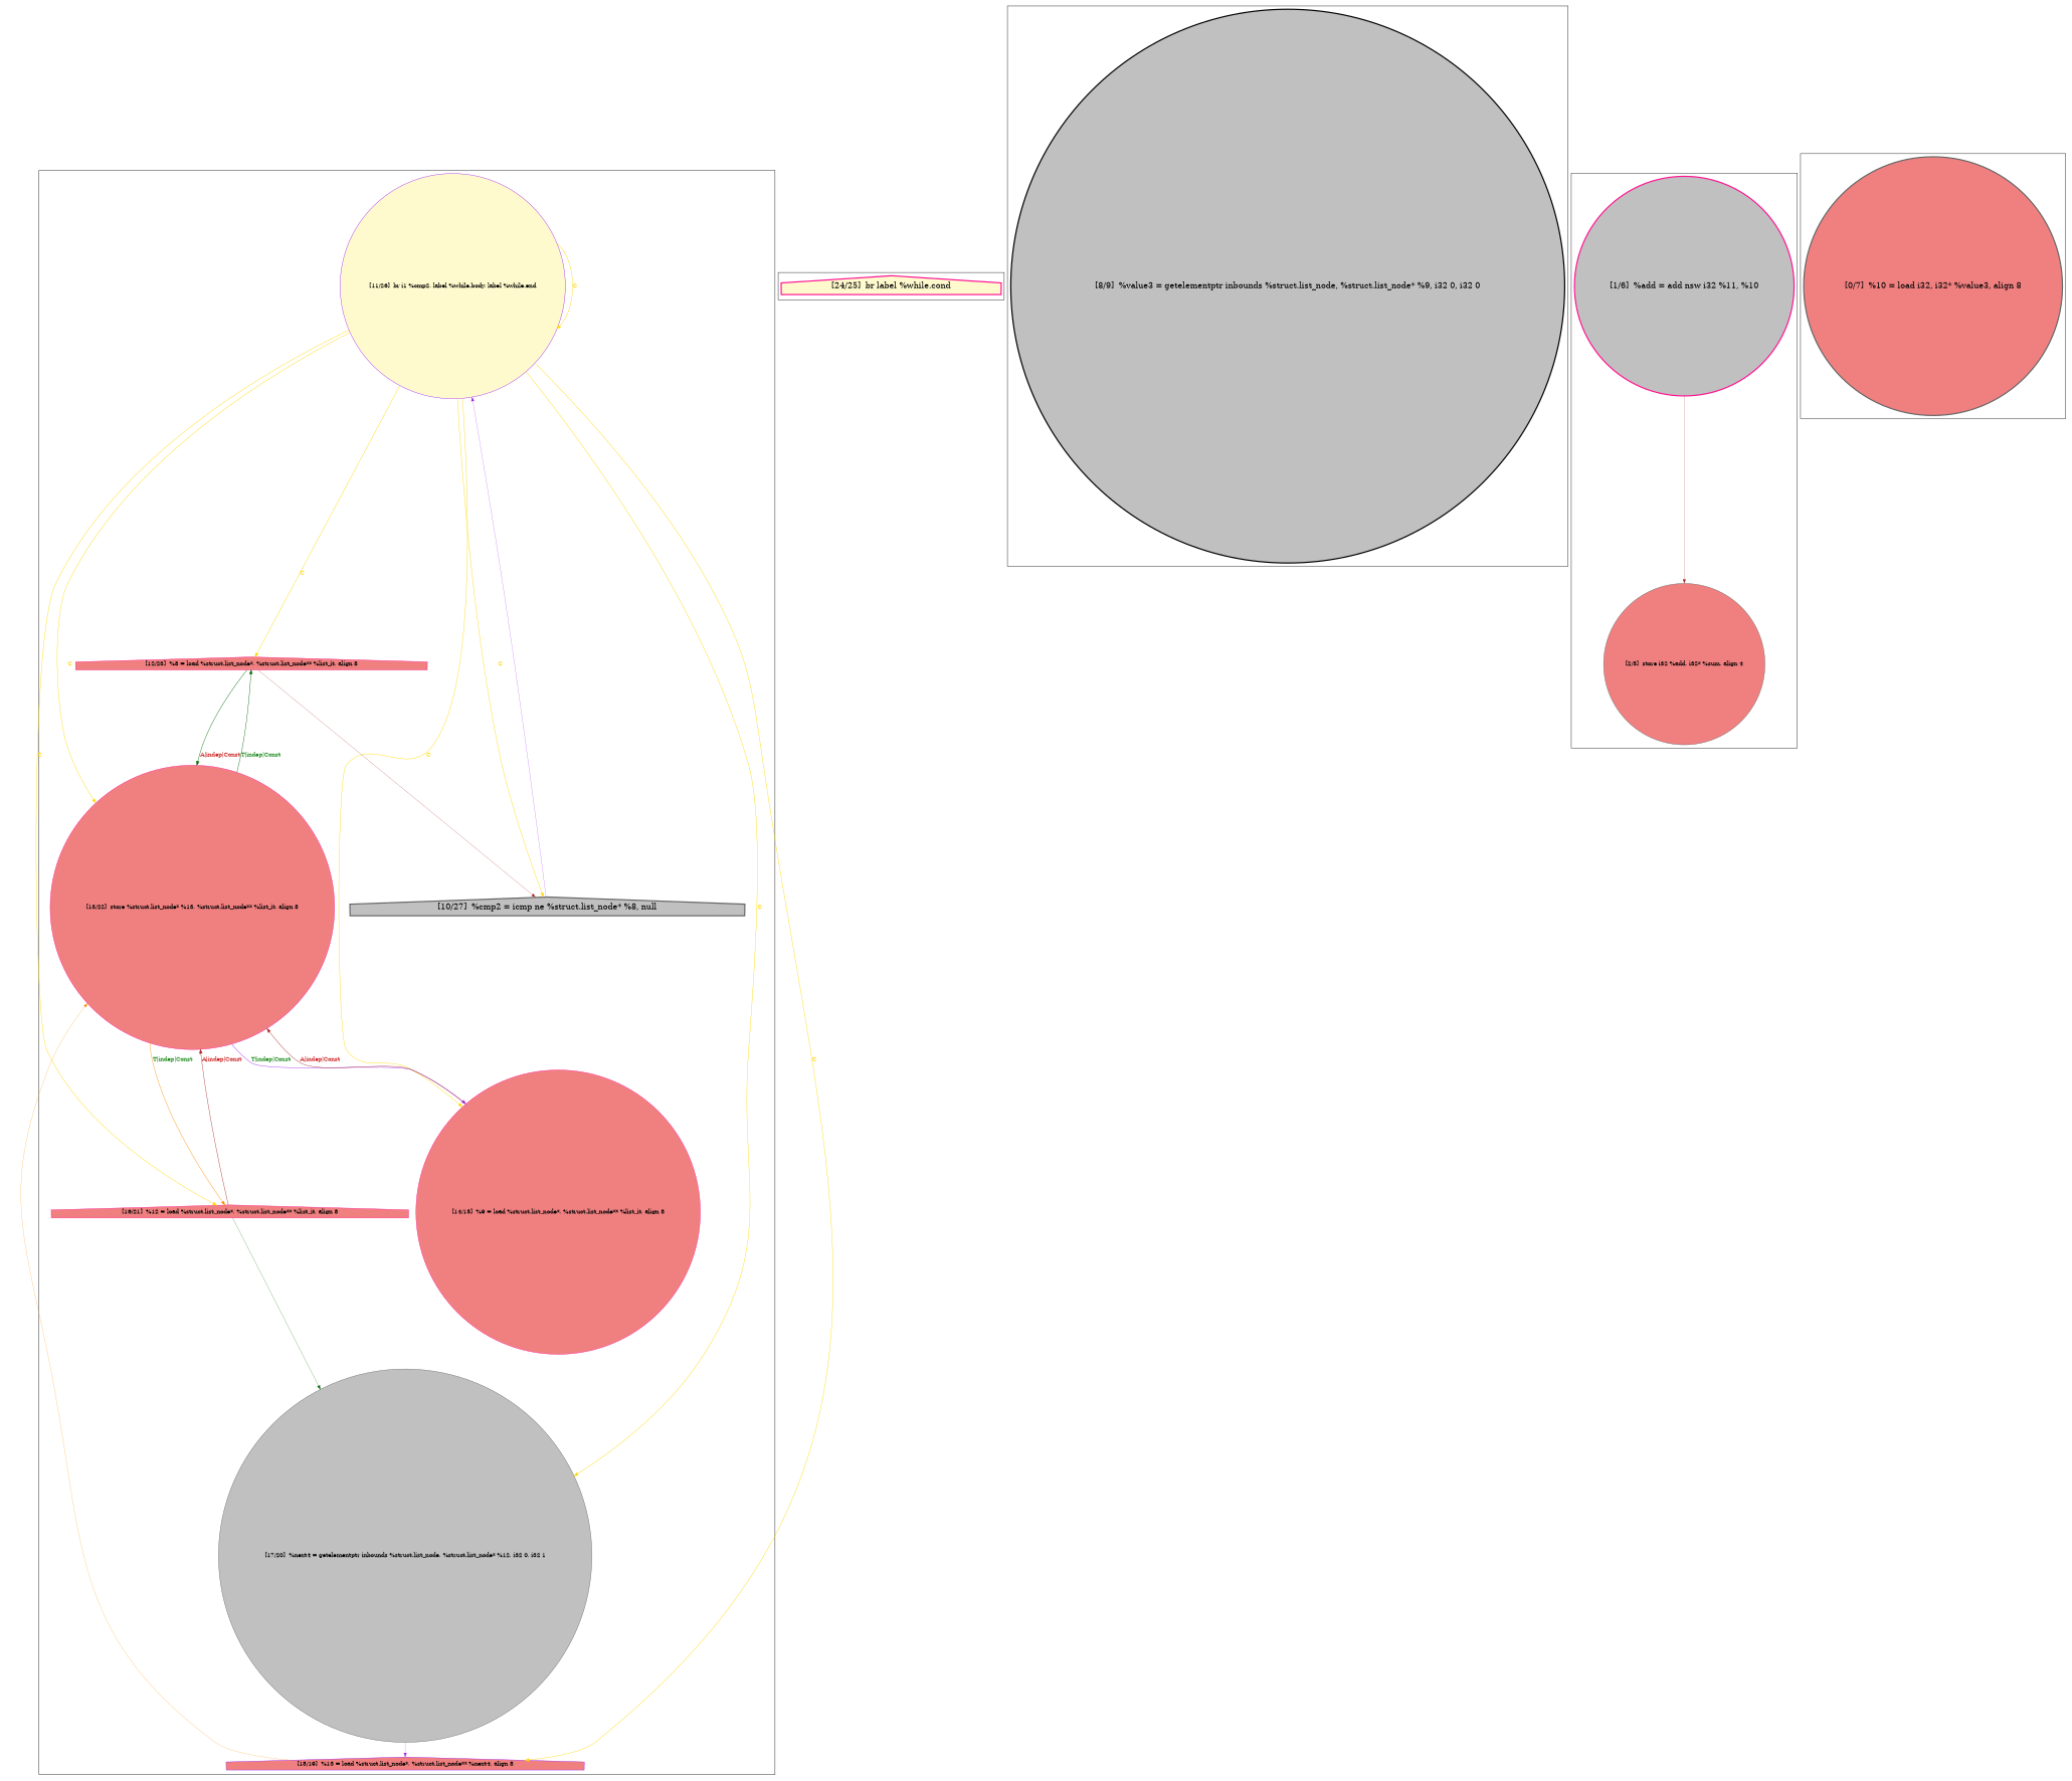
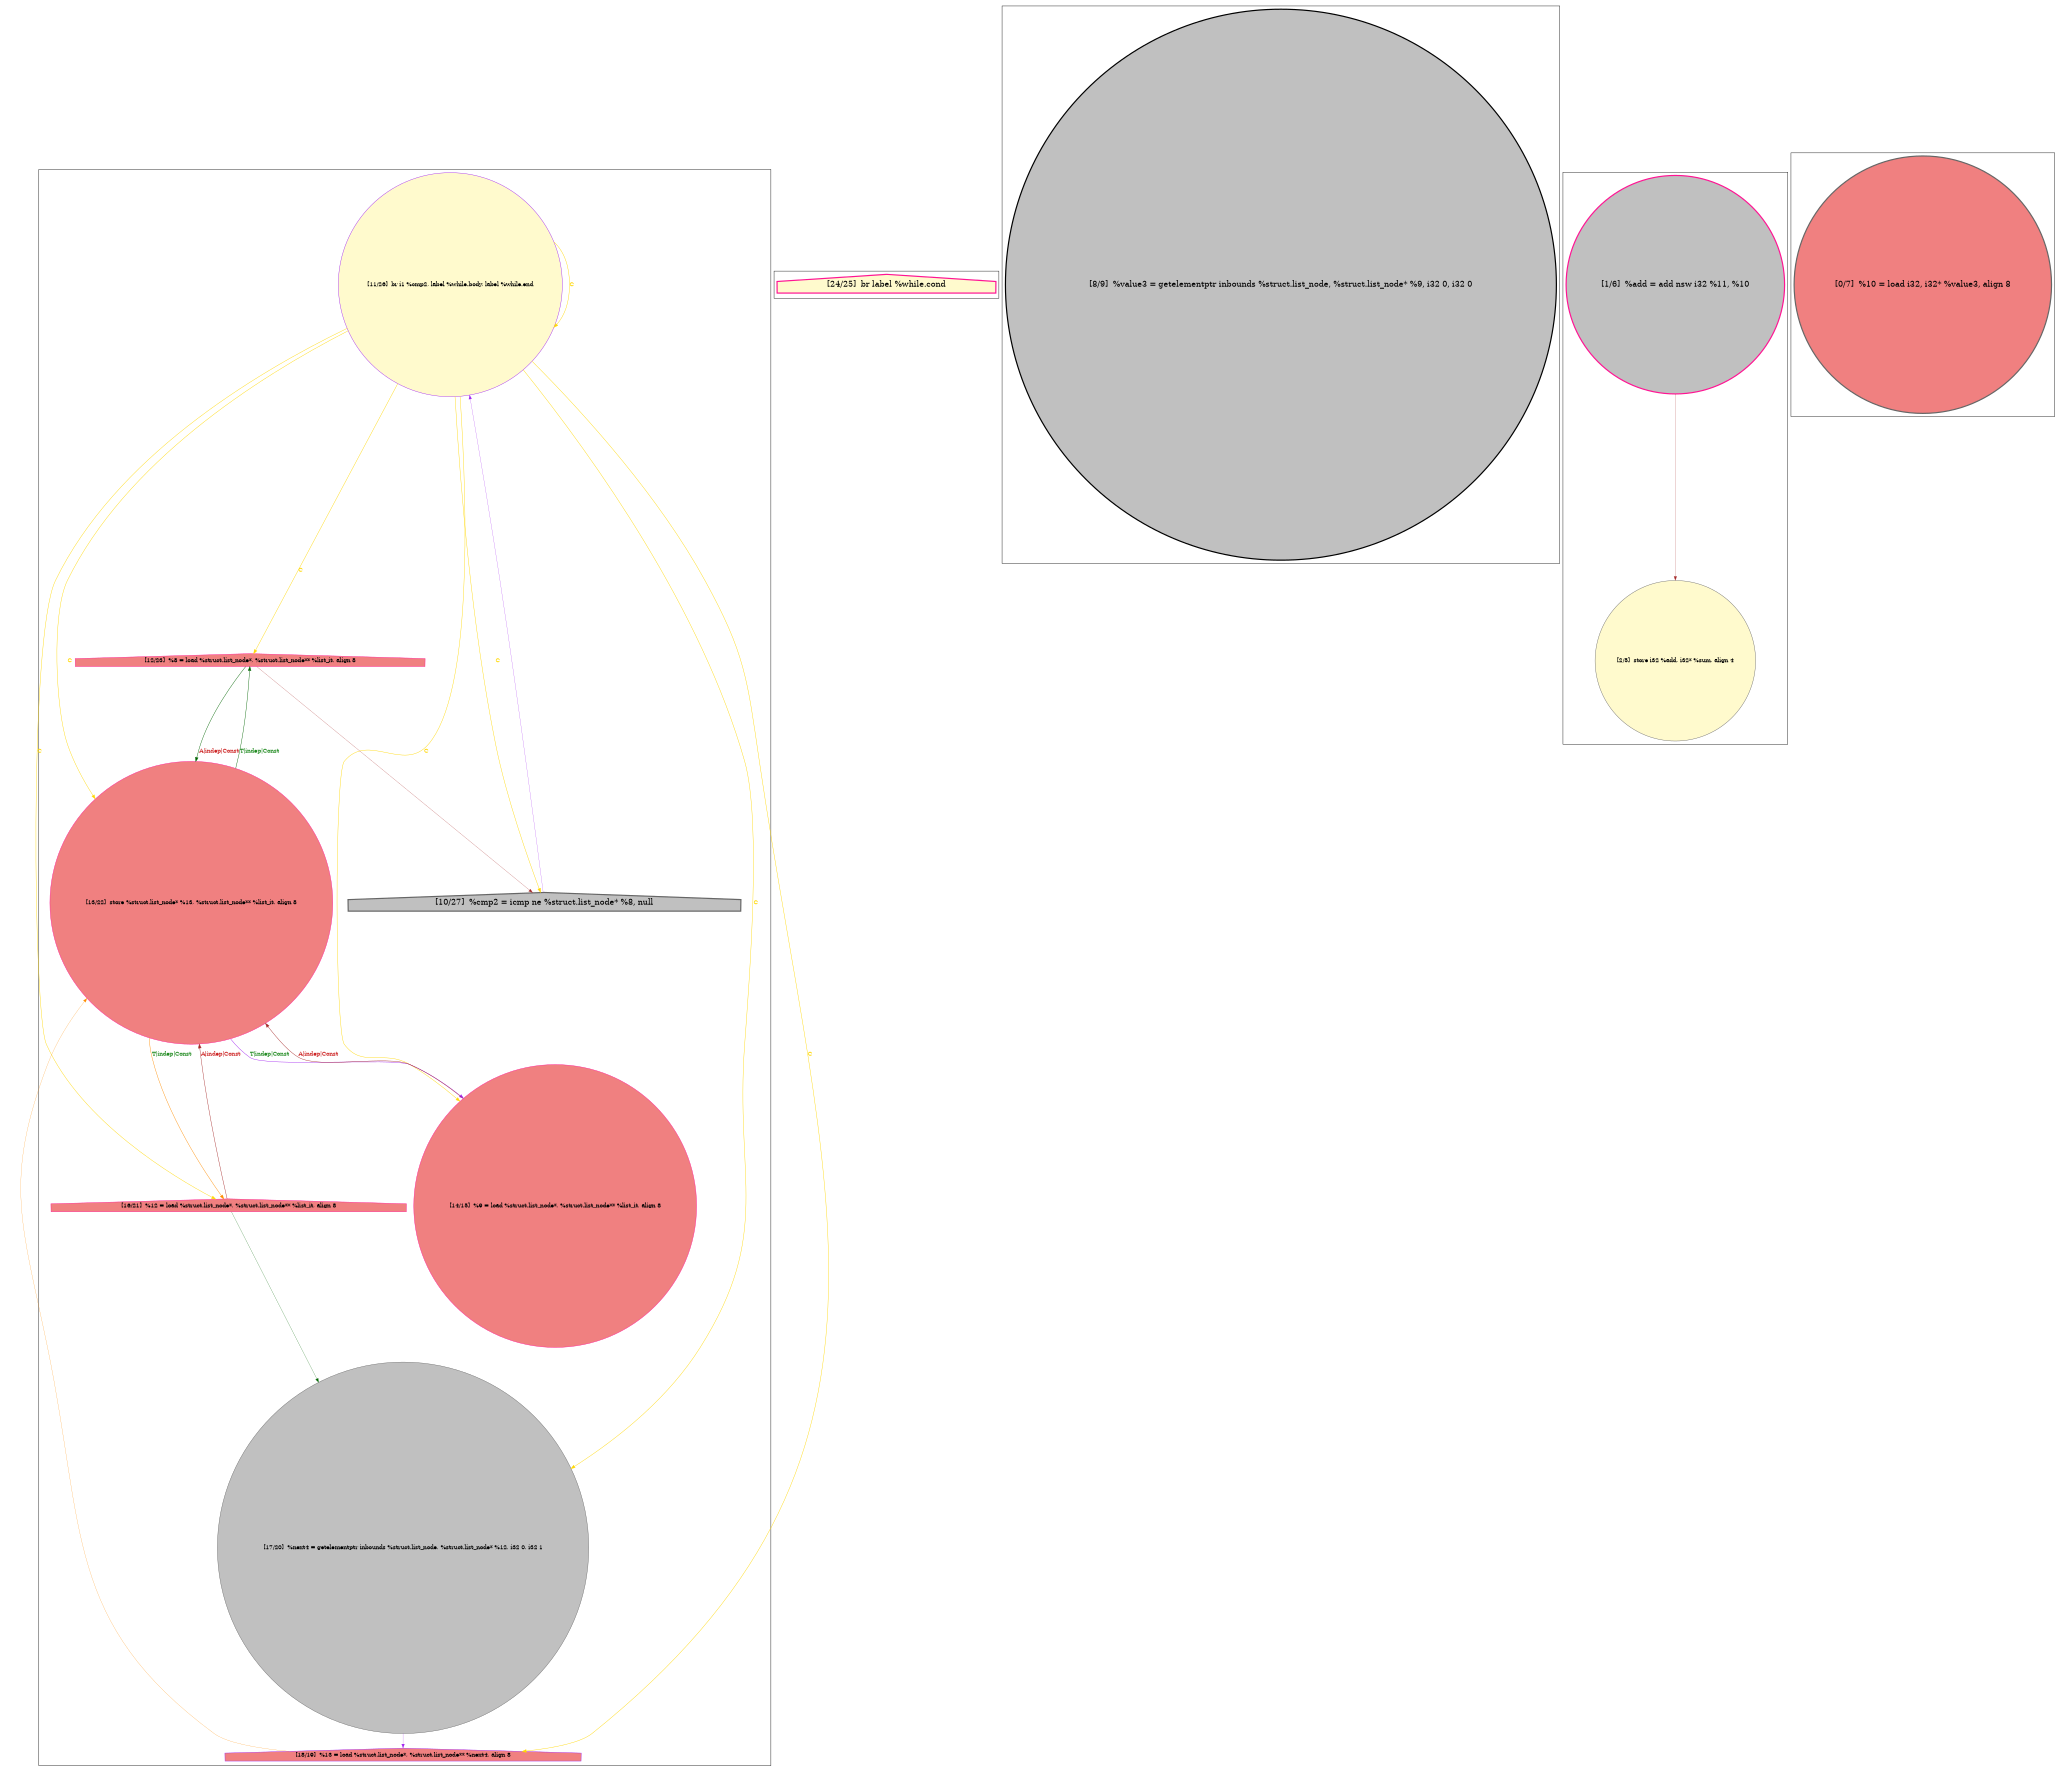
  digraph {
    node [color=deeppink fillcolor=lightcoral shape=circle style=filled]
    edge [color=gold fontcolor=gold penwidth=1.0 style=solid]
    n1 [color=purple fillcolor=lemonchiffon label="[11/26]  br i1 %cmp2, label %while.body, label %while.end"]
    n2 [label="[12/23]  %8 = load %struct.list_node*, %struct.list_node** %list_it, align 8" shape=house]
    n3 [color=purple label="[18/19]  %13 = load %struct.list_node*, %struct.list_node** %next4, align 8" shape=house]
    n4 [label="[13/22]  store %struct.list_node* %13, %struct.list_node** %list_it, align 8"]
    n5 [label="[14/15]  %9 = load %struct.list_node*, %struct.list_node** %list_it, align 8"]
    n6 [label="[16/21]  %12 = load %struct.list_node*, %struct.list_node** %list_it, align 8" shape=house]
    n7 [color=gray40 fillcolor=grey fontsize=20 label="[10/27]  %cmp2 = icmp ne %struct.list_node* %8, null" penwidth=3.0 shape=house]
    n8 [color=gray40 fillcolor=grey label="[17/20]  %next4 = getelementptr inbounds %struct.list_node, %struct.list_node* %12, i32 0, i32 1"]
    n9 [fillcolor=lemonchiffon fontsize=20 label="[24/25]  br label %while.cond" penwidth=3.0 shape=house]
    n10 [color=black fillcolor=grey fontsize=20 label="[8/9]  %value3 = getelementptr inbounds %struct.list_node, %struct.list_node* %9, i32 0, i32 0" penwidth=3.0]
    n11 [fillcolor=grey fontsize=20 label="[1/6]  %add = add nsw i32 %11, %10" penwidth=3.0]
-   n12 [color=gray40 label="[2/5]  store i32 %add, i32* %sum, align 4"]
+   n12 [color=gray40 fillcolor=lemonchiffon label="[2/5]  store i32 %add, i32* %sum, align 4"]
    n13 [color=gray40 fontsize=20 label="[0/7]  %10 = load i32, i32* %value3, align 8" penwidth=3.0]
    subgraph cluster_1 {
      n1
      n2
      n3
      n4
      n5
      n6
      n7
      n8
    }
    subgraph cluster_2 {
      n9
    }
    subgraph cluster_3 {
      n10
    }
    subgraph cluster_4 {
      n11
      n12
    }
    subgraph cluster_5 {
      n13
    }
    n1 -> n1 [label=C]
    n1 -> n2 [label=C]
    n1 -> n3 [label=C]
    n1 -> n4 [label=C]
    n1 -> n5 [label=C]
    n1 -> n6 [label=C]
    n1 -> n7 [label=C]
    n1 -> n8 [label=C]
    n2 -> n4 [color=darkgreen fontcolor=firebrick3 label="A|indep|Const"]
    n2 -> n7 [color=brown fontcolor=black penwidth=0.5]
    n3 -> n4 [color=darkorange fontcolor=black penwidth=0.5]
    n4 -> n2 [color=darkgreen fontcolor=forestgreen label="T|indep|Const"]
    n4 -> n5 [color=purple fontcolor=forestgreen label="T|indep|Const"]
    n4 -> n6 [color=darkorange fontcolor=forestgreen label="T|indep|Const"]
    n5 -> n4 [color=brown fontcolor=firebrick3 label="A|indep|Const"]
    n6 -> n4 [color=brown fontcolor=firebrick3 label="A|indep|Const"]
    n6 -> n8 [color=darkgreen fontcolor=black penwidth=0.5]
    n7 -> n1 [color=purple fontcolor=black penwidth=0.5]
    n8 -> n3 [color=purple fontcolor=black penwidth=0.5]
    n11 -> n12 [color=brown fontcolor=black penwidth=0.5]
  }
